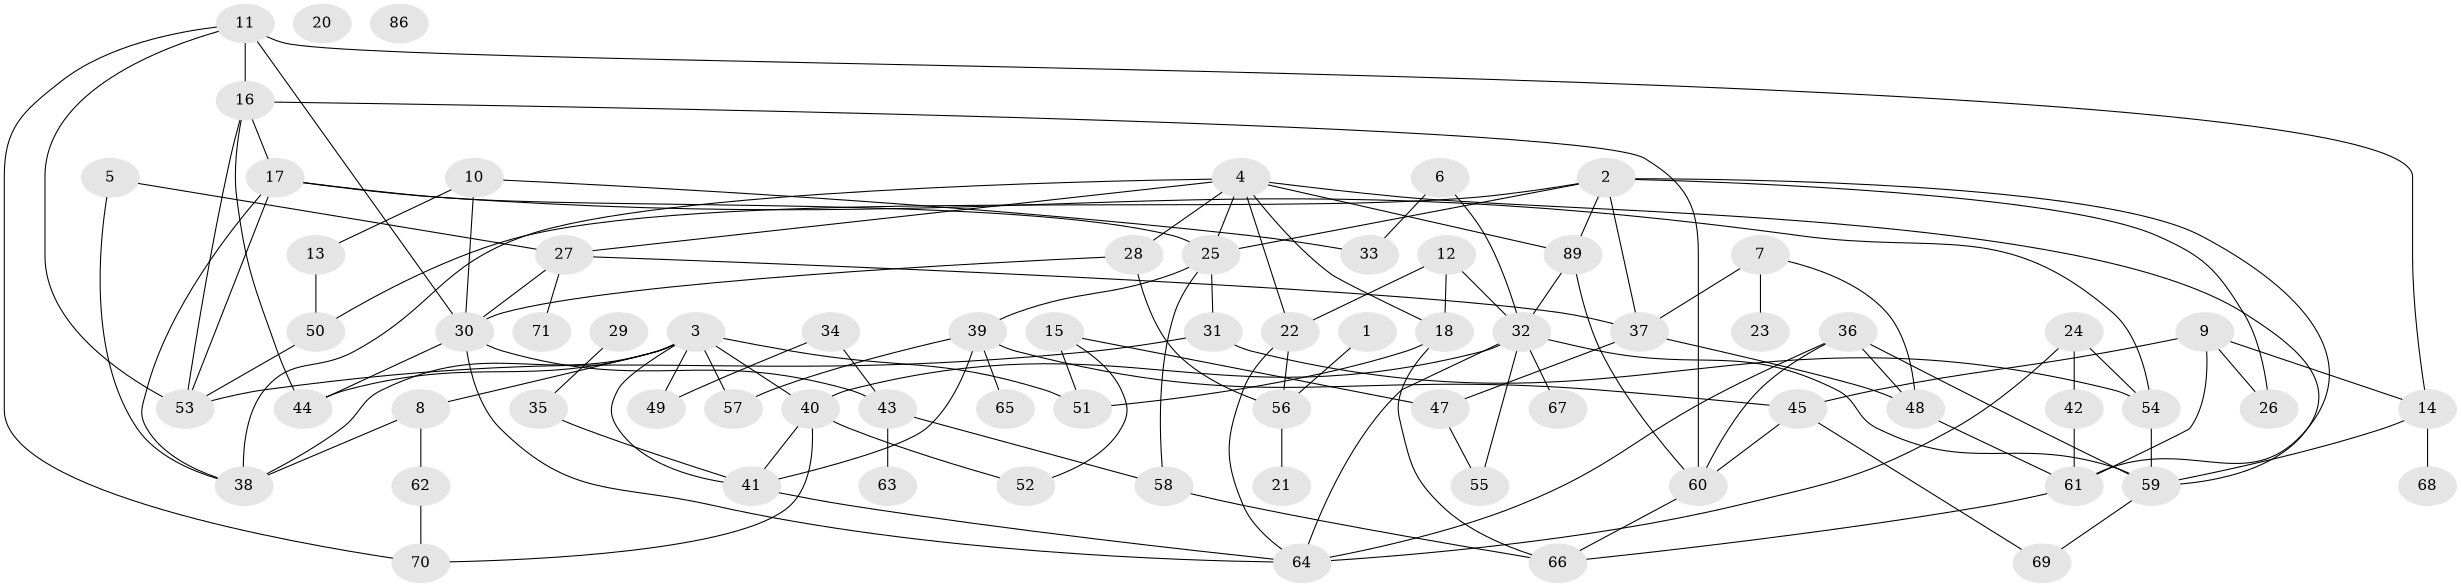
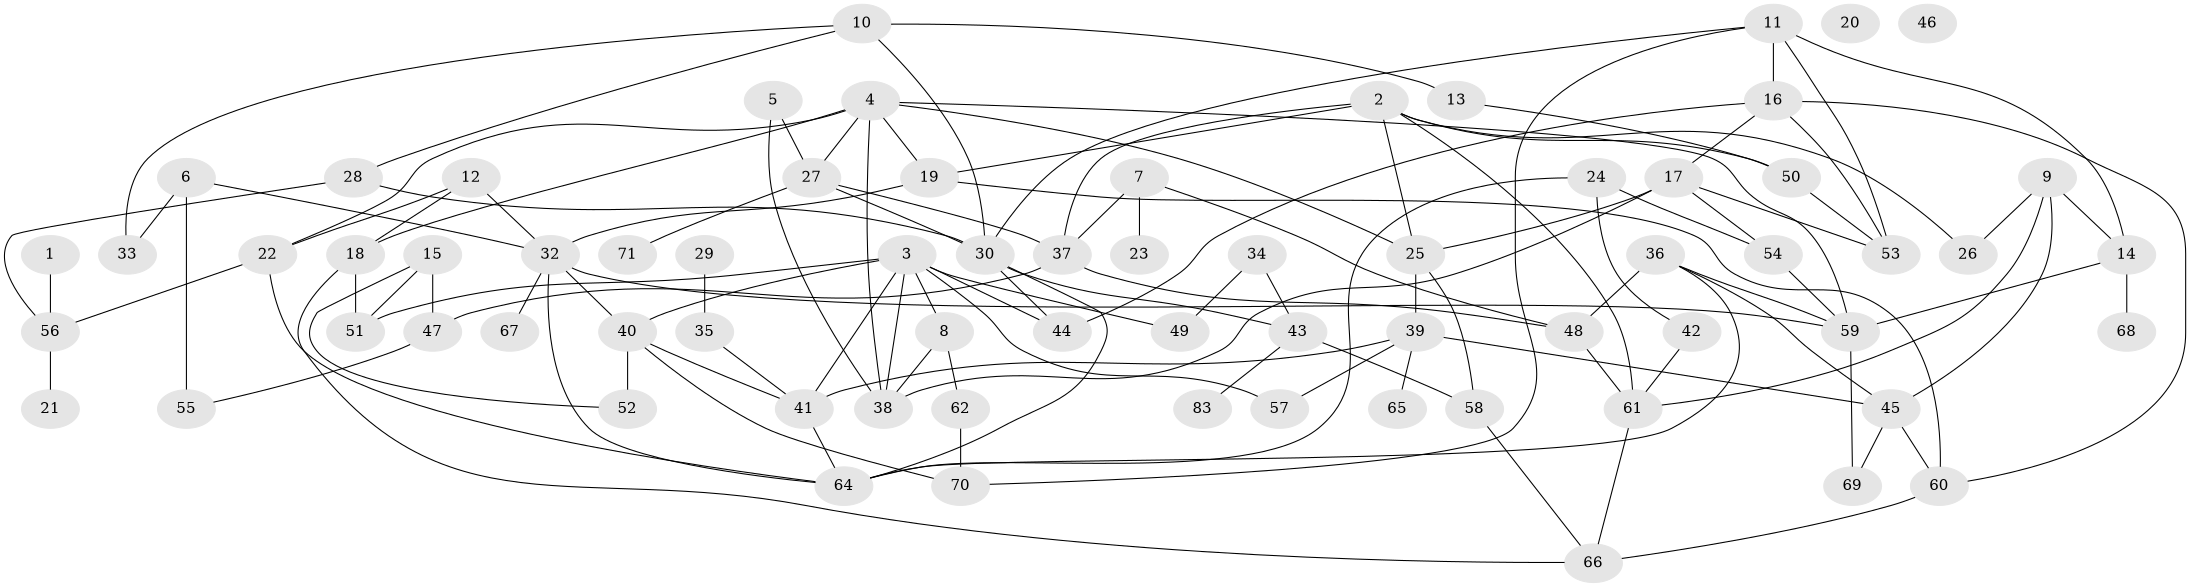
  graph {
    node [color=gray90 style=filled]
    1
    56
    21
    2
-   19 [label=89]
+   19
    25
    26
    37
    50
    61
    32
    60
-   31
    39
    58
    48
    47
    53
    66
    3
    8
    38
    40
    41
    44
    49
    51
    57
    62
    70
    52
    64
    4
    18
    22
    27
    59
    30
    71
    69
    5
    6
    33
    55
    67
    7
    23
    9
    14
    45
    68
    10
    13
    28
    43
    11
    16
    17
    12
    15
    54
    20
    24
    42
    65
    29
    35
-   63
+   63 [label=83]
    34
    36
-   46 [label=86]
+   46
    1 -- 56
    56 -- 21
    2 -- 19
    2 -- 25
    2 -- 26
    2 -- 37
    2 -- 50
    2 -- 61
    19 -- 32
    19 -- 60
-   25 -- 31
    25 -- 39
    25 -- 58
    37 -- 48
    37 -- 47
    50 -- 53
    61 -- 66
    32 -- 40
    32 -- 64
    32 -- 59
    32 -- 67
    60 -- 66
-   31 -- 53
-   31 -- 54
    39 -- 41
    39 -- 57
    39 -- 45
    39 -- 65
    58 -- 66
    48 -- 61
    47 -- 55
    3 -- 8
    3 -- 38
    3 -- 40
    3 -- 41
    3 -- 44
    3 -- 49
    3 -- 51
    3 -- 57
    8 -- 38
    8 -- 62
    40 -- 41
    40 -- 70
    40 -- 52
    41 -- 64
    62 -- 70
    4 -- 19
    4 -- 25
    4 -- 38
    4 -- 18
    4 -- 22
    4 -- 27
    4 -- 59
    18 -- 66
    18 -- 51
    22 -- 56
    22 -- 64
    27 -- 37
    27 -- 30
    27 -- 71
    59 -- 69
    30 -- 44
    30 -- 64
    30 -- 43
    5 -- 38
    5 -- 27
    6 -- 32
    6 -- 33
-   32 -- 55
+   6 -- 55
    7 -- 37
    7 -- 48
    7 -- 23
    9 -- 26
    9 -- 61
    9 -- 14
    9 -- 45
    14 -- 59
    14 -- 68
    45 -- 60
    45 -- 69
    10 -- 30
    10 -- 33
    10 -- 13
-   4 -- 28
+   10 -- 28
    13 -- 50
    28 -- 56
    28 -- 30
    43 -- 58
    43 -- 63
    11 -- 53
    11 -- 70
    11 -- 30
    11 -- 14
    11 -- 16
    16 -- 60
    16 -- 53
    16 -- 44
    16 -- 17
    17 -- 25
    17 -- 53
    17 -- 38
    17 -- 54
    12 -- 32
    12 -- 18
    12 -- 22
    15 -- 47
    15 -- 51
    15 -- 52
    54 -- 59
    24 -- 64
    24 -- 54
    24 -- 42
    42 -- 61
    29 -- 35
    35 -- 41
    34 -- 49
    34 -- 43
-   36 -- 60
+   36 -- 45
    36 -- 48
    36 -- 64
    36 -- 59
  }
